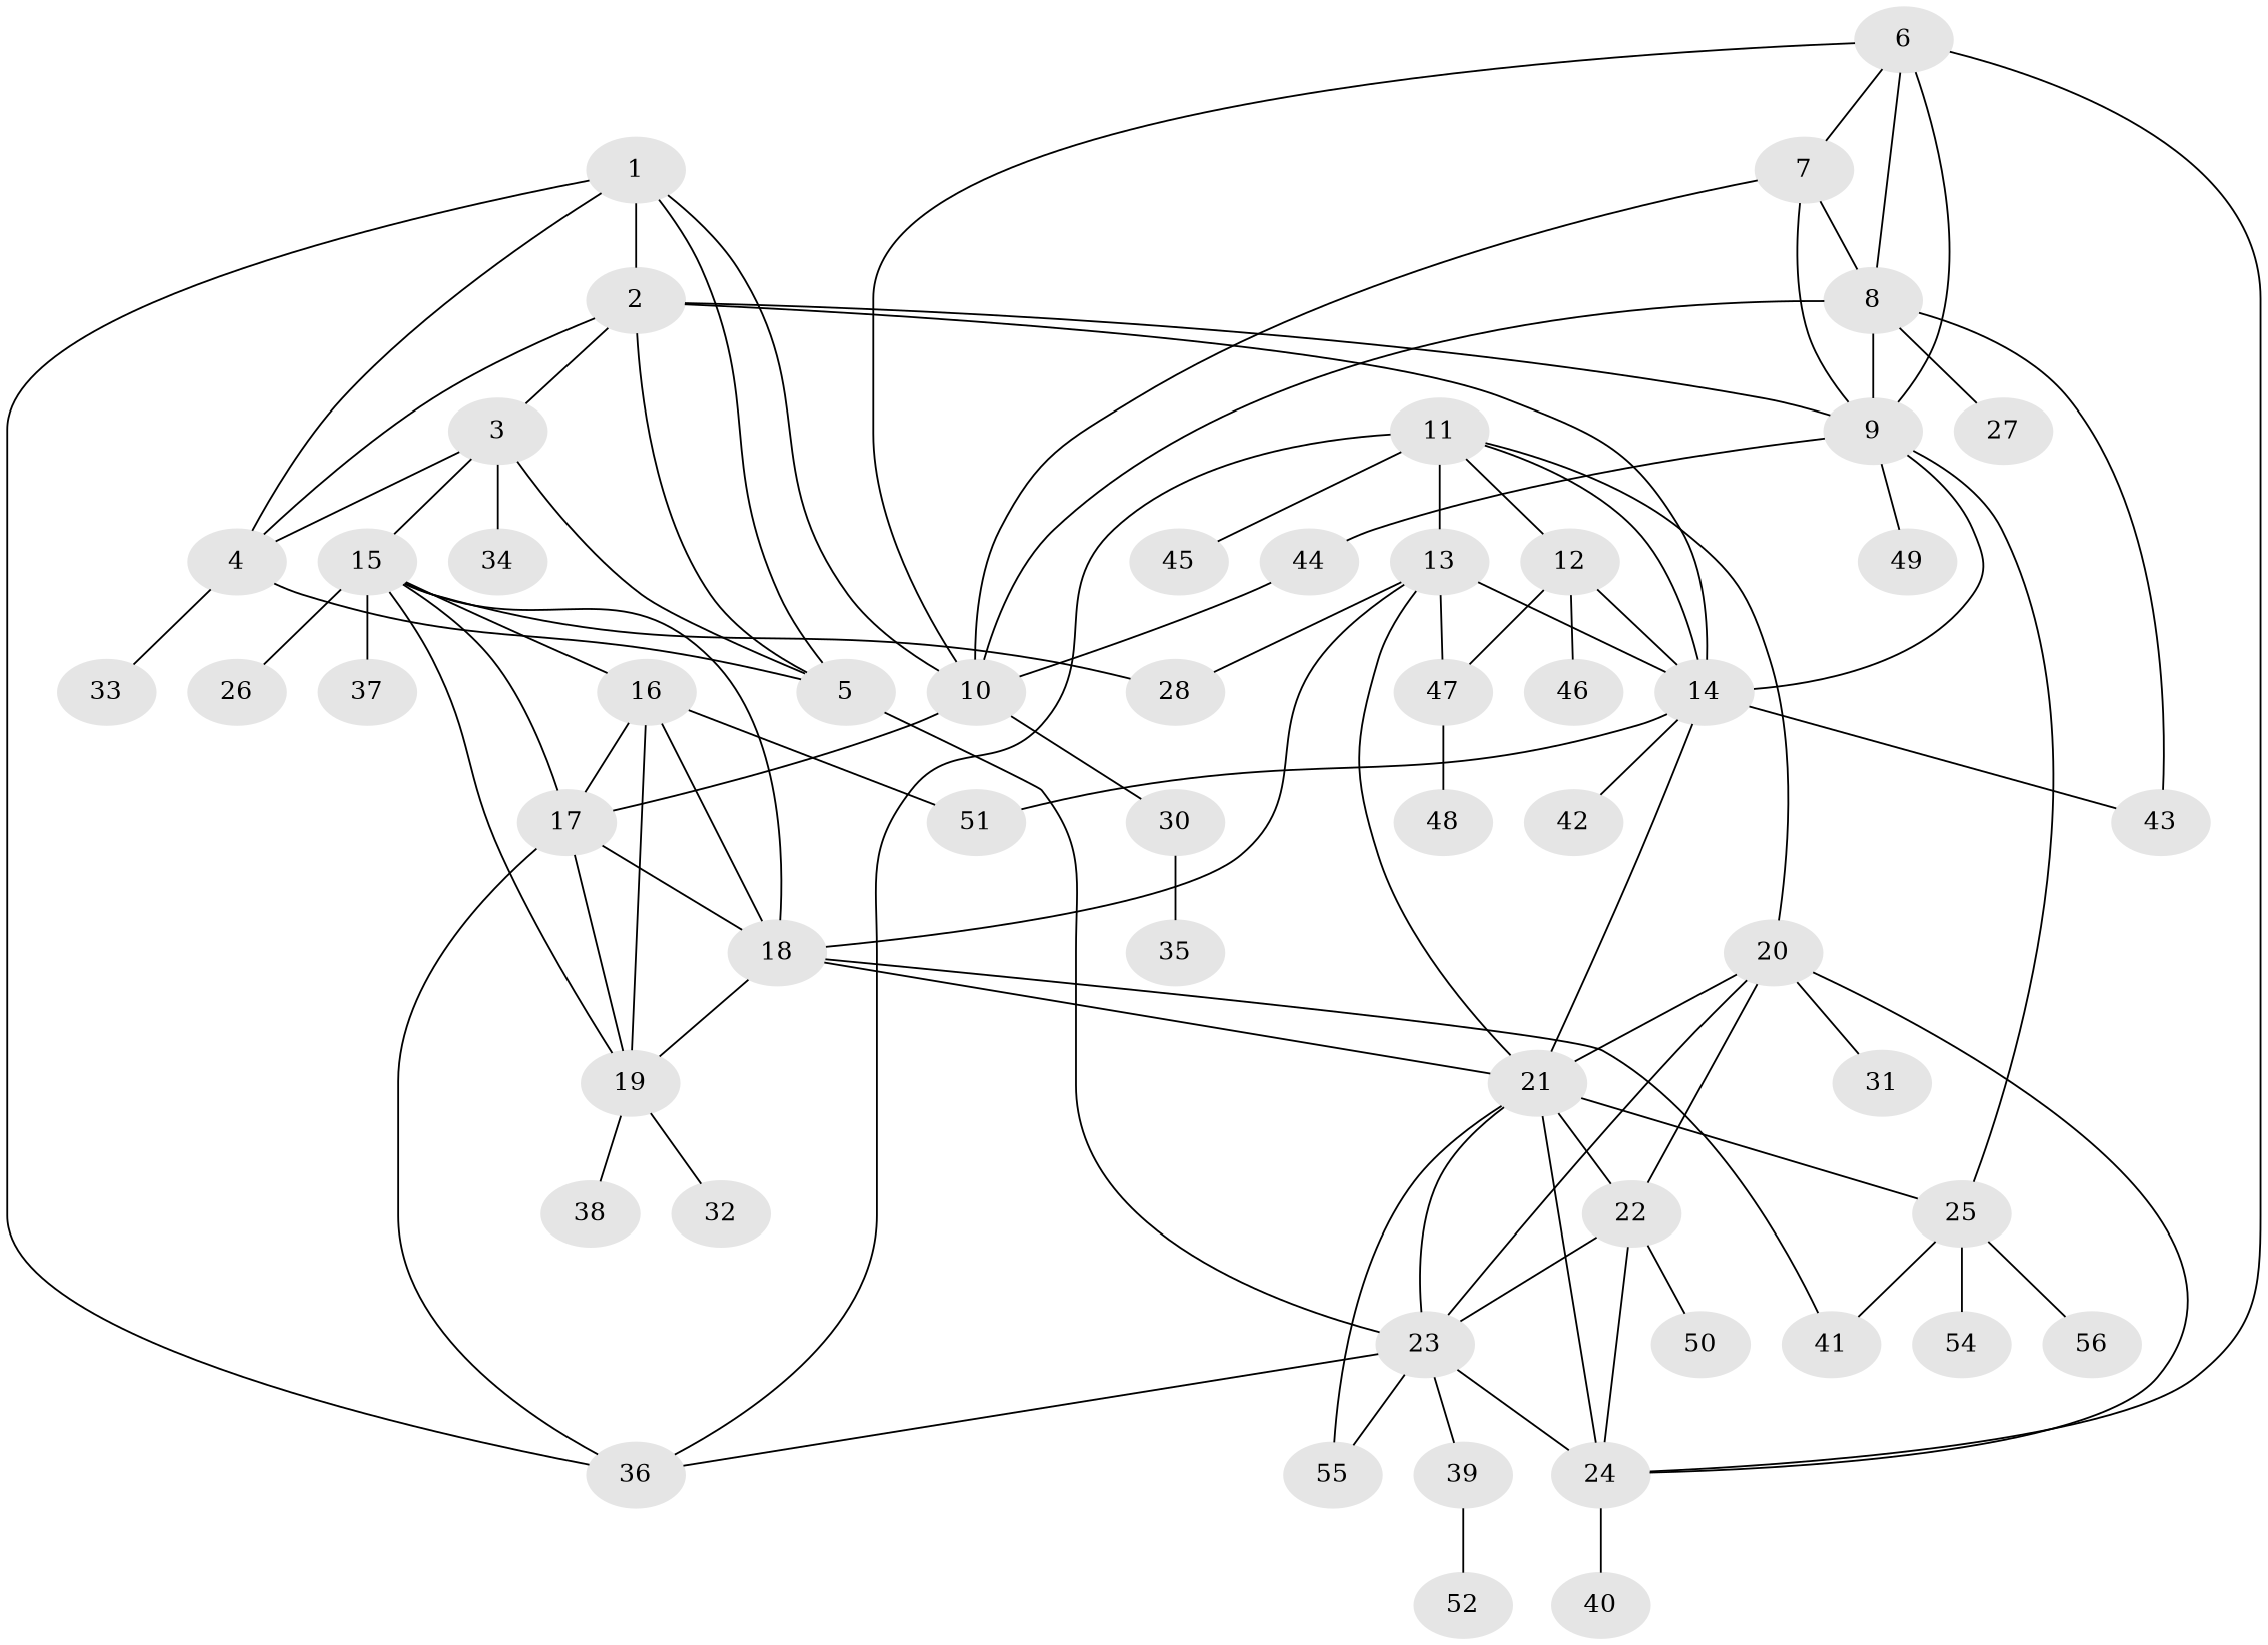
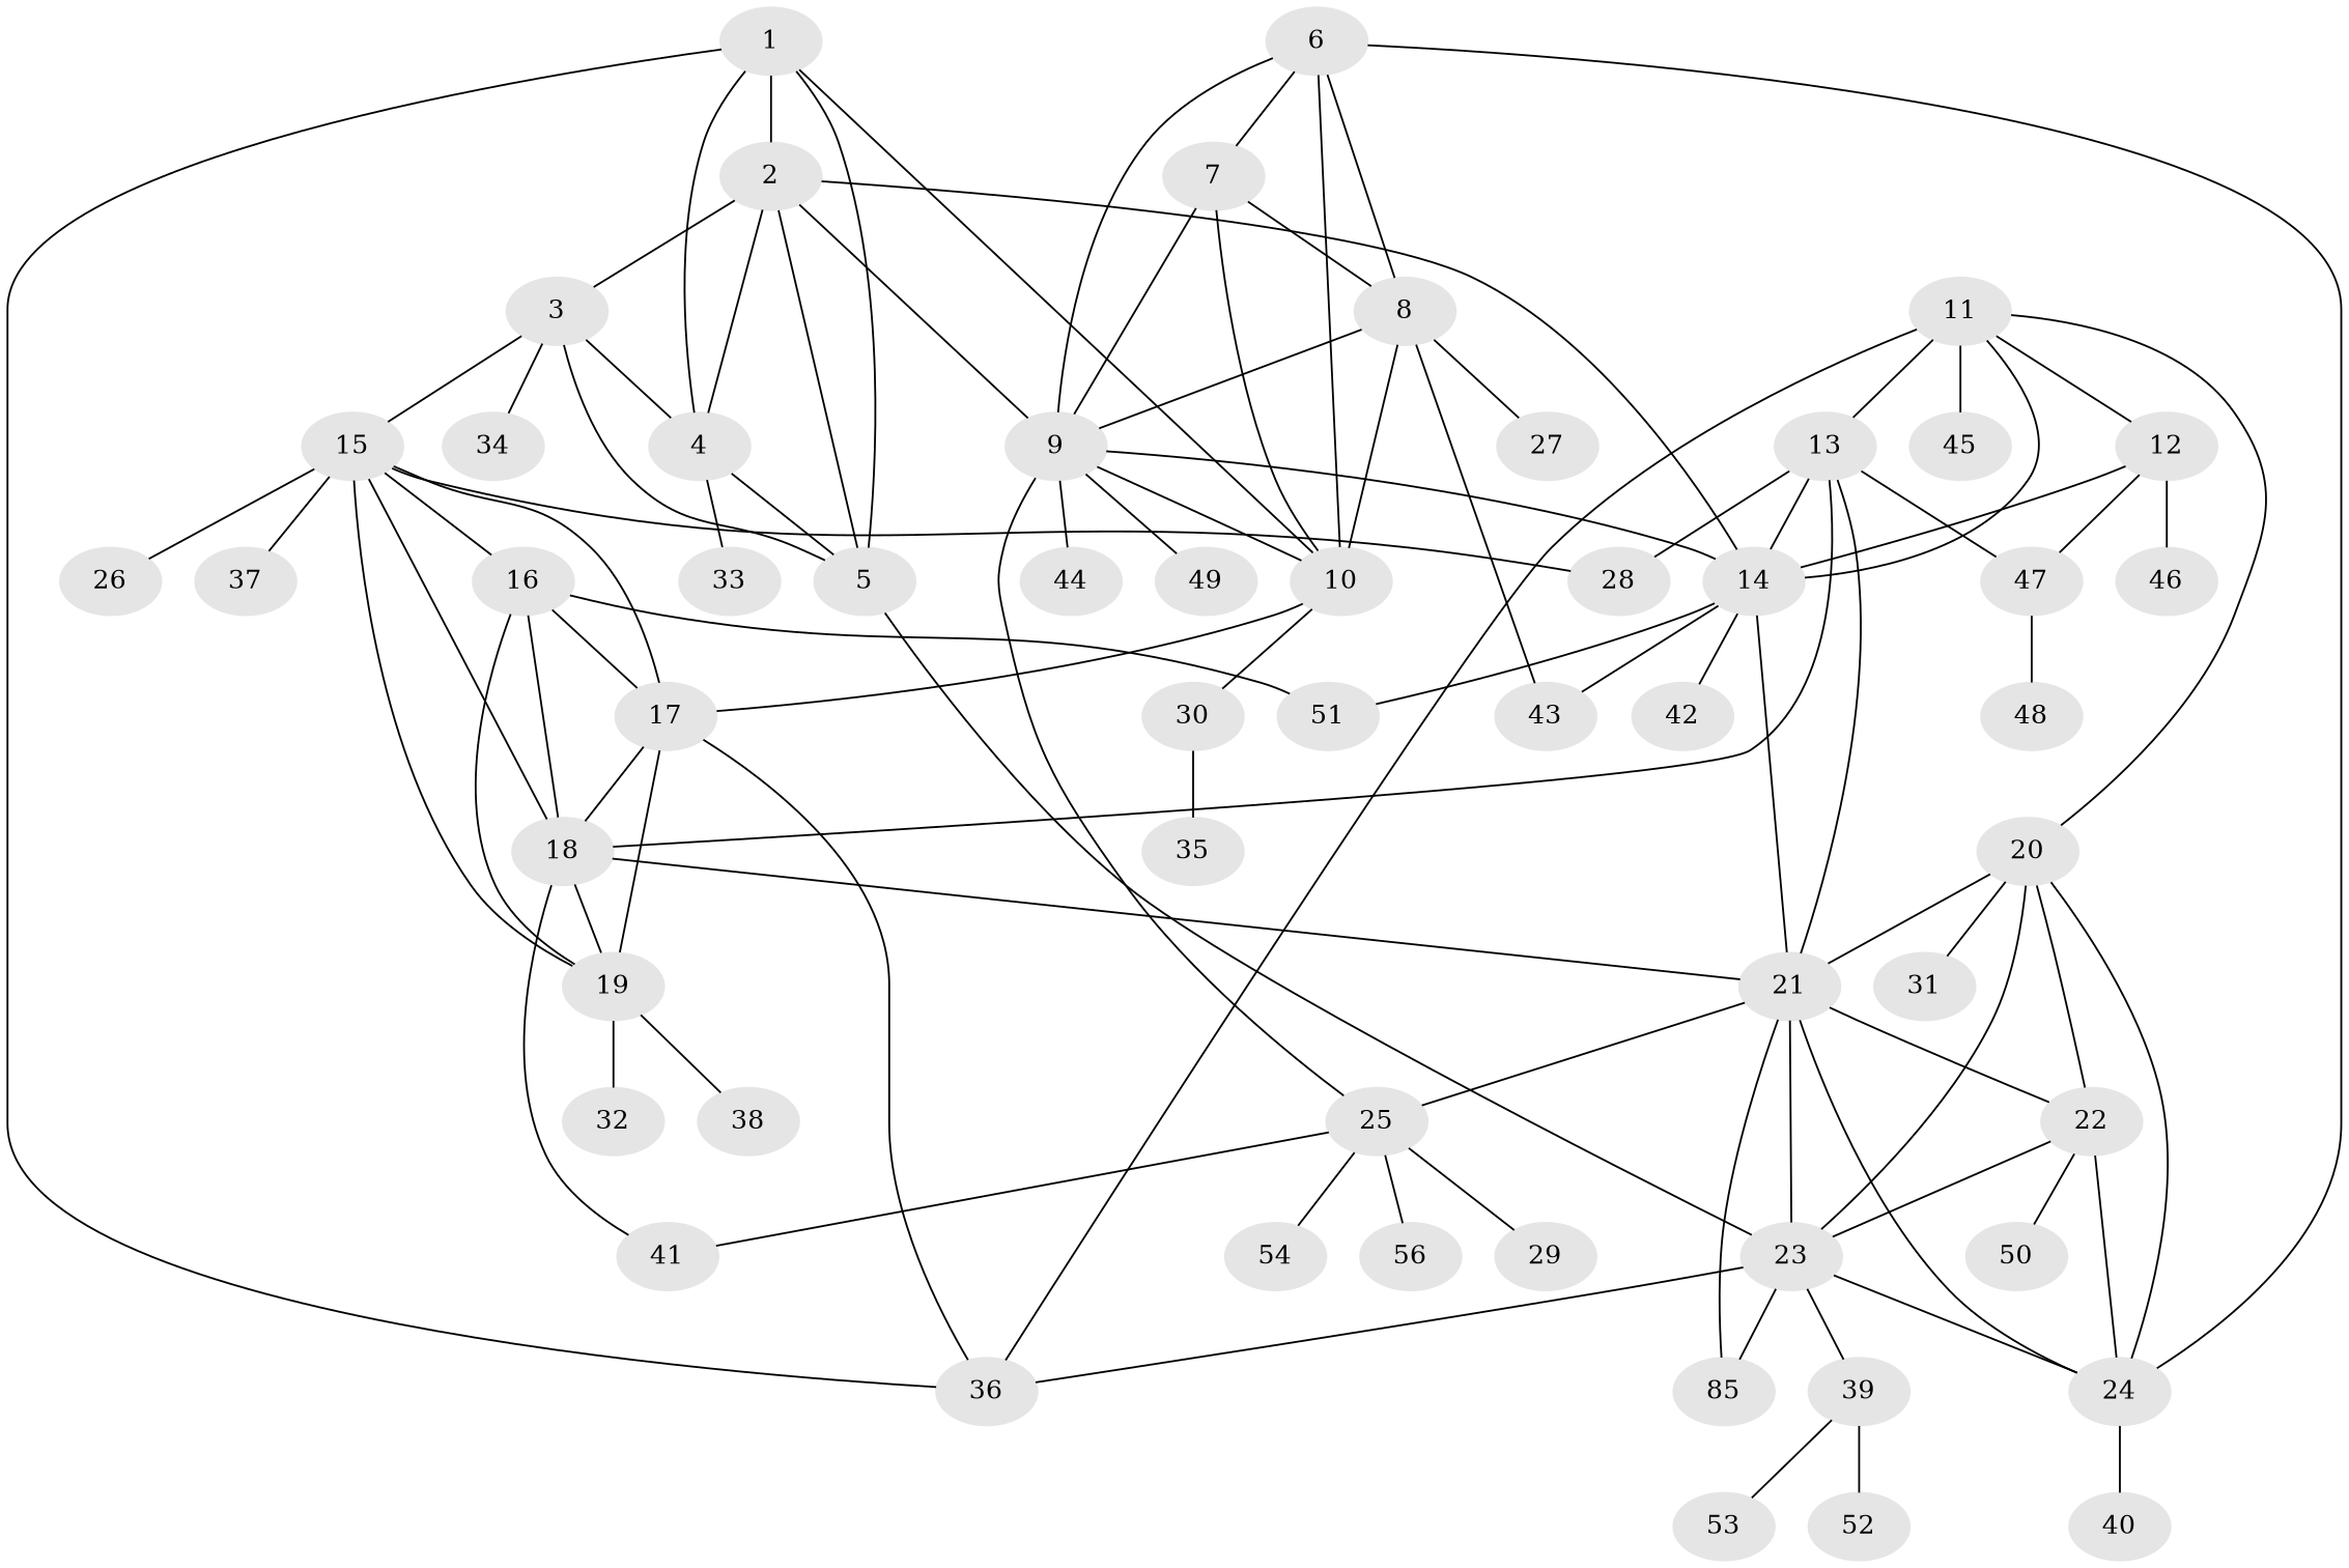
  graph {
    fontname="DejaVu Serif"
    node [color=gray90 fontname="DejaVu Serif" style=filled]
    edge [fontname="DejaVu Serif" weight=1.0]
    1
    2
    4
    5
    10
    36
    3
    9
    14
    15
    34
    33
    23
    17
    30
    25
    44
    49
    43
    21
    42
    51
    18
    28
    16
    19
    26
    37
    24
-   55
+   55 [label=85]
    39
    6
    7
    8
    27
    40
    41
+   29
    54
    56
    35
    11
    12
    13
    20
    45
    46
    47
    22
    31
    48
    32
    38
    50
    52
+   53
    1 -- 2 [weight=6.0]
    1 -- 4
    1 -- 5
    1 -- 10
    1 -- 36
    2 -- 4
    2 -- 5
    2 -- 3
    2 -- 9
    2 -- 14
    4 -- 5
    4 -- 33
    5 -- 23
    10 -- 17
    10 -- 30
    3 -- 4
    3 -- 5
    3 -- 15
    3 -- 34
-   44 -- 10
+   9 -- 10
    9 -- 14
    9 -- 25
    9 -- 44
    9 -- 49
    14 -- 43
    14 -- 21
    14 -- 42
    14 -- 51
    15 -- 17
    15 -- 18
    15 -- 28
    15 -- 16
    15 -- 19
    15 -- 26
    15 -- 37 [weight=3.0]
    23 -- 36
    23 -- 24
    23 -- 55 [weight=2.0]
    23 -- 39
    17 -- 36
    17 -- 18
    17 -- 19
    30 -- 35
    25 -- 41
+   25 -- 29
    25 -- 54
    25 -- 56
    21 -- 23
    21 -- 25
    21 -- 24
    21 -- 55
    21 -- 22
    18 -- 21
    18 -- 19
    18 -- 41
    16 -- 17
    16 -- 51 [weight=2.0]
    16 -- 18
    16 -- 19
    19 -- 32
    19 -- 38
    24 -- 40 [weight=2.0]
    39 -- 52 [weight=2.0]
+   39 -- 53
    6 -- 10
    6 -- 9
    6 -- 24
    6 -- 7
    6 -- 8
    7 -- 10
    7 -- 9
    7 -- 8 [weight=3.0]
    8 -- 10
    8 -- 9
    8 -- 43
    8 -- 27
    11 -- 36
    11 -- 14
    11 -- 12
    11 -- 13 [weight=2.0]
    11 -- 20
    11 -- 45 [weight=2.0]
    12 -- 14
    12 -- 46
    12 -- 47 [weight=2.0]
    13 -- 14 [weight=2.0]
    13 -- 21
    13 -- 18
    13 -- 28
    13 -- 47
    20 -- 23
    20 -- 21 [weight=5.0]
    20 -- 24
    20 -- 22
    20 -- 31
    47 -- 48
    22 -- 23
    22 -- 24
    22 -- 50
  }
